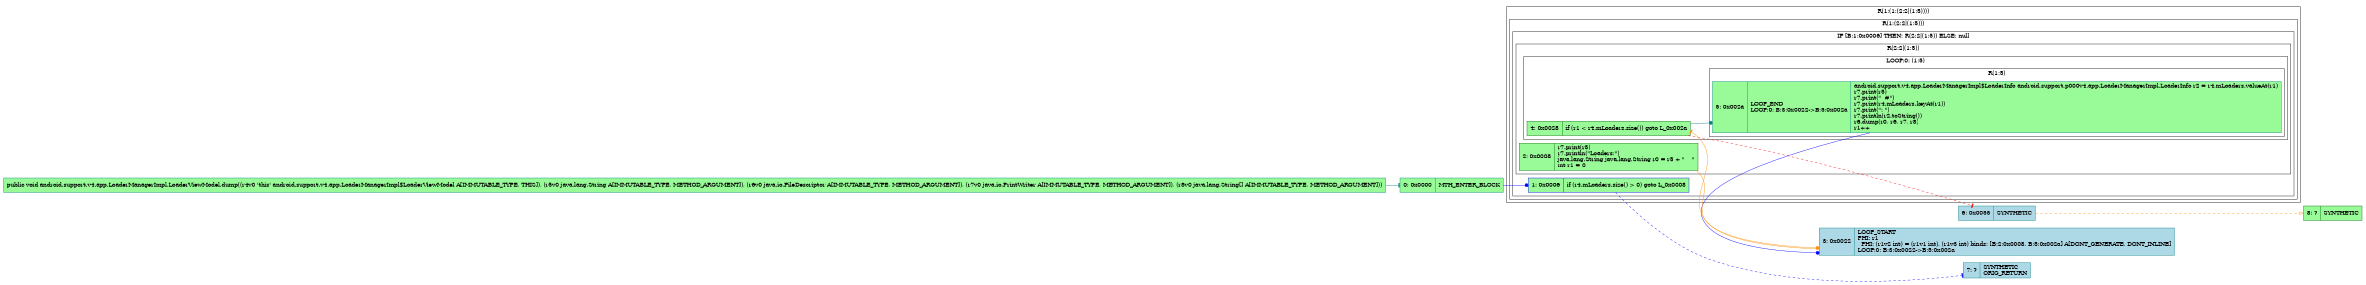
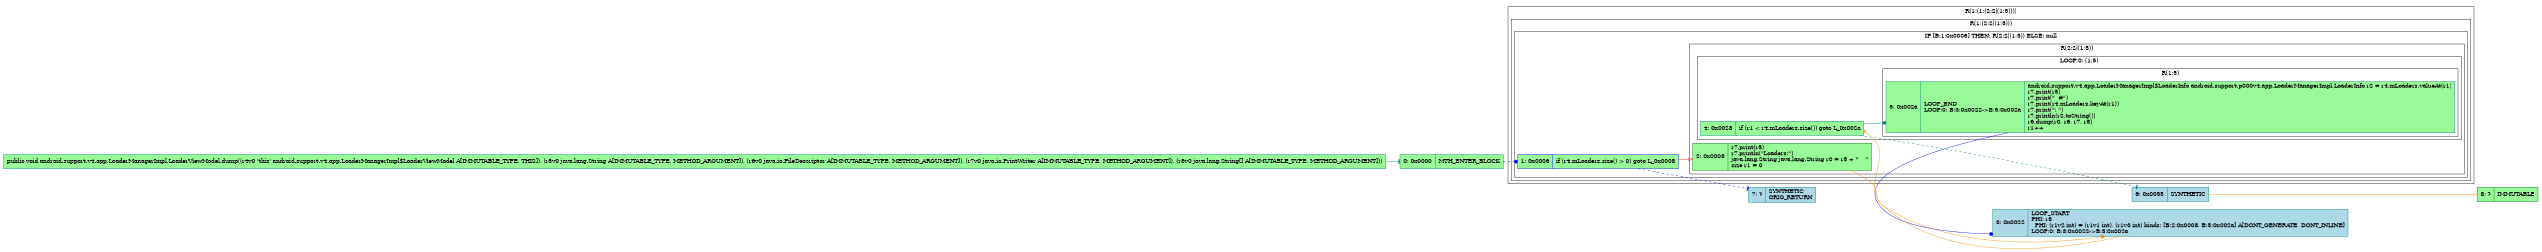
  digraph {
    rankdir=LR
    node [color=teal fillcolor=palegreen shape=record style=filled]
    edge [arrowhead=dot color=blue]
    n1 [label="{5\:\ 0x002a|LOOP_END\lLOOP:0: B:3:0x0022\-\>B:5:0x002a\l|android.support.v4.app.LoaderManagerImpl$LoaderInfo android.support.p000v4.app.LoaderManagerImpl.LoaderInfo r2 = r4.mLoaders.valueAt(r1)\lr7.print(r5)\lr7.print(\"  #\")\lr7.print(r4.mLoaders.keyAt(r1))\lr7.print(\": \")\lr7.println(r2.toString())\lr6.dump(r0, r6, r7, r8)\lr1++\l}"]
-   n2 [color=darkgreen label="{4\:\ 0x0028|if (r1 \< r4.mLoaders.size()) goto L_0x002a\l}"]
-   n3 [color=darkgreen label="{2\:\ 0x0008|r7.print(r5)\lr7.println(\"Loaders:\")\ljava.lang.String java.lang.String r0 = r5 + \"    \"\lint r1 = 0\l}"]
+   n2 [label="{4\:\ 0x0028|if (r1 \< r4.mLoaders.size()) goto L_0x002a\l}"]
+   n3 [color=darkgreen label="{2\:\ 0x0008|r7.print(r5)\lr7.println(\"Loaders:\")\ljava.lang.String java.lang.String r0 = r5 + \"    \"\lsize r1 = 0\l}"]
    n4 [color=blue label="{1\:\ 0x0006|if (r4.mLoaders.size() \> 0) goto L_0x0008\l}"]
-   n5 [fillcolor=lightblue label="{3\:\ 0x0022|LOOP_START\lPHI: r1 \l  PHI: (r1v2 int) = (r1v1 int), (r1v3 int) binds: [B:2:0x0008, B:5:0x002a] A[DONT_GENERATE, DONT_INLINE]\lLOOP:0: B:3:0x0022\-\>B:5:0x002a\l}"]
+   n5 [fillcolor=lightblue label="{3\:\ 0x0022|LOOP_START\lPHI: r5 \l  PHI: (r1v2 int) = (r1v1 int), (r1v3 int) binds: [B:2:0x0008, B:5:0x002a] A[DONT_GENERATE, DONT_INLINE]\lLOOP:0: B:3:0x0022\-\>B:5:0x002a\l}"]
    n6 [fillcolor=lightblue label="{6\:\ 0x0055|SYNTHETIC\l}"]
    n7 [fillcolor=lightblue label="{7\:\ ?|SYNTHETIC\lORIG_RETURN\l}"]
-   n8 [color=darkgreen label="{8\:\ ?|SYNTHETIC\l}"]
+   n8 [color=darkgreen label="{8\:\ ?|IMMUTABLE\l}"]
    n9 [label="{0\:\ 0x0000|MTH_ENTER_BLOCK\l}"]
    n10 [label="{public void android.support.v4.app.LoaderManagerImpl.LoaderViewModel.dump((r4v0 'this' android.support.v4.app.LoaderManagerImpl$LoaderViewModel A[IMMUTABLE_TYPE, THIS]), (r5v0 java.lang.String A[IMMUTABLE_TYPE, METHOD_ARGUMENT]), (r6v0 java.io.FileDescriptor A[IMMUTABLE_TYPE, METHOD_ARGUMENT]), (r7v0 java.io.PrintWriter A[IMMUTABLE_TYPE, METHOD_ARGUMENT]), (r8v0 java.lang.String[] A[IMMUTABLE_TYPE, METHOD_ARGUMENT])) }"]
    subgraph cluster_1 {
      label="R(1:(1:(2:2|(1:5))))"
      subgraph cluster_2 {
        label="R(1:(2:2|(1:5)))"
        subgraph cluster_3 {
          label="IF [B:1:0x0006] THEN: R(2:2|(1:5)) ELSE: null"
          n4
          subgraph cluster_4 {
            label="R(2:2|(1:5))"
            n3
            subgraph cluster_5 {
              label="LOOP:0: (1:5)"
              n2
              subgraph cluster_6 {
                label="R(1:5)"
                n1
              }
            }
          }
        }
      }
    }
    n1 -> n5
    n2 -> n1 [color=teal]
-   n2 -> n6 [arrowhead=tee color=red style=dashed]
+   n2 -> n6 [arrowhead=tee color=teal style=dashed]
    n3 -> n5 [color=darkorange]
+   n4 -> n3 [arrowhead=onormal color=red]
    n4 -> n7 [arrowhead=tee style=dashed]
    n5 -> n2 [arrowhead=tee color=darkorange]
-   n6 -> n8 [arrowhead=onormal color=darkorange style=dashed]
-   n9 -> n4
+   n6 -> n8 [arrowhead=onormal color=darkorange]
+   n9 -> n4 [style=dashed]
    n10 -> n9 [arrowhead=tee color=teal]
  }
